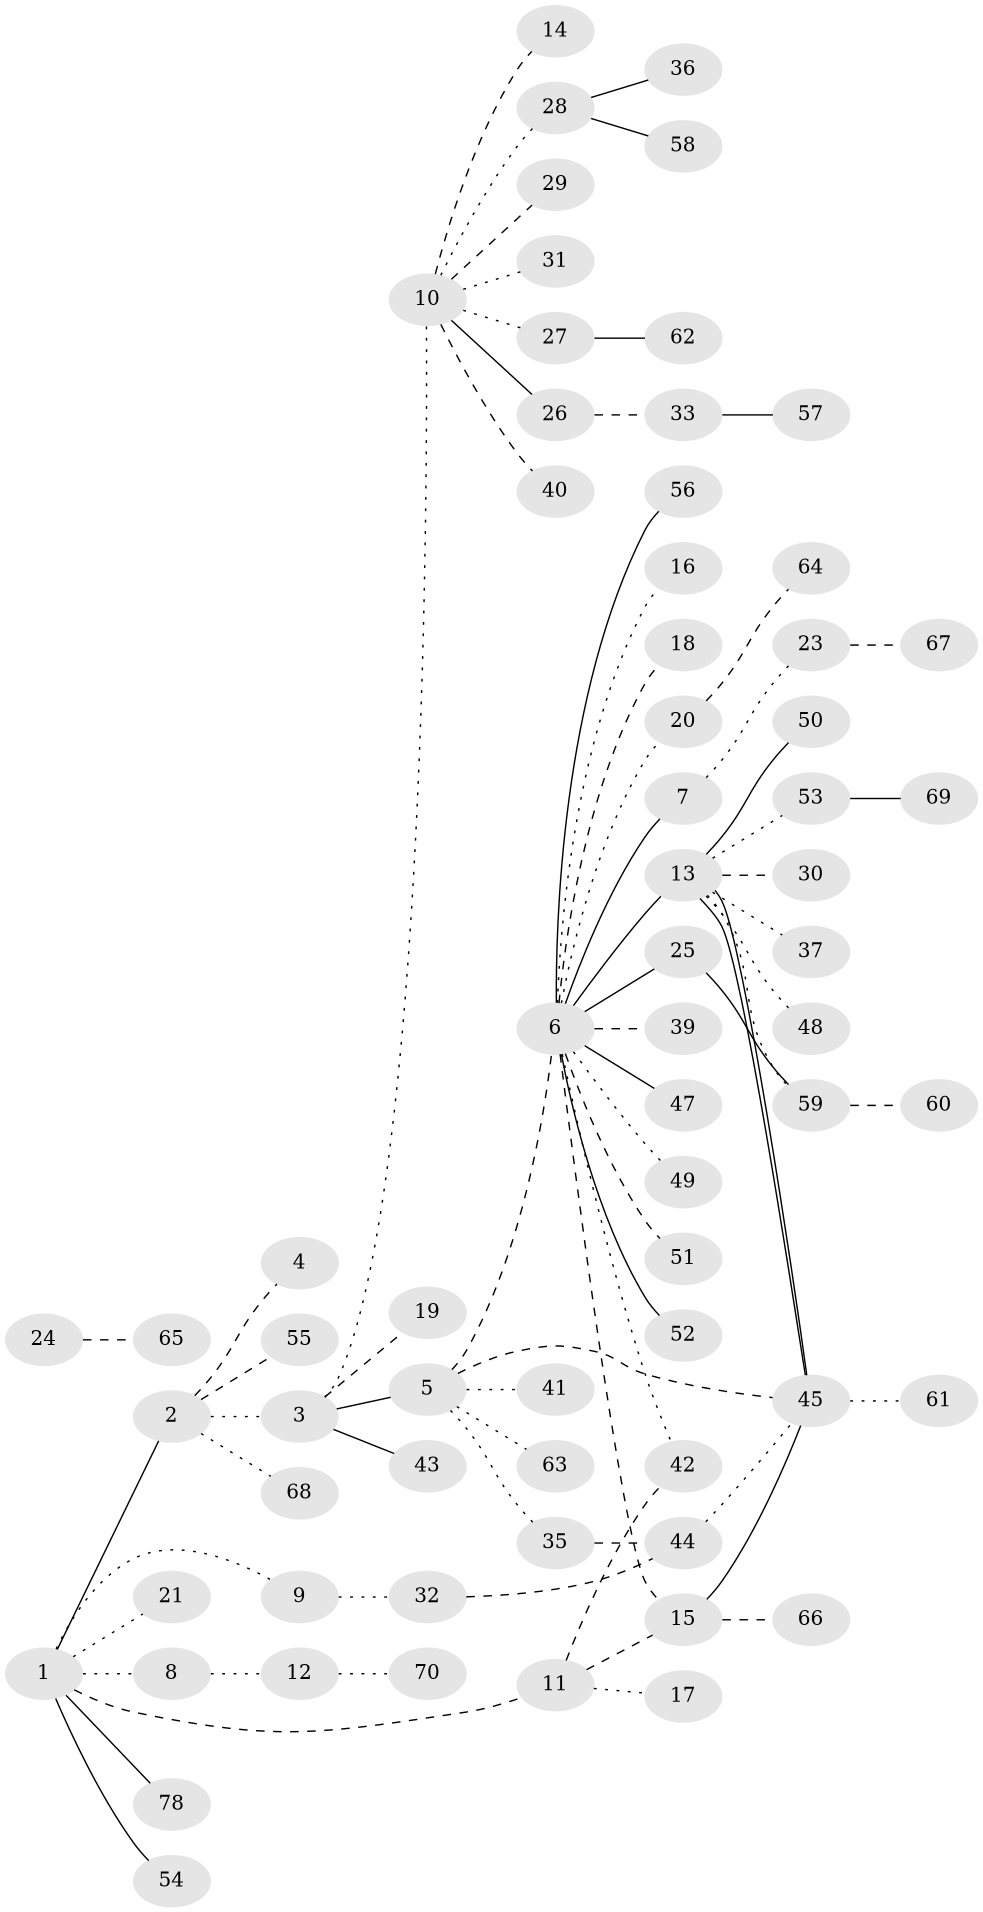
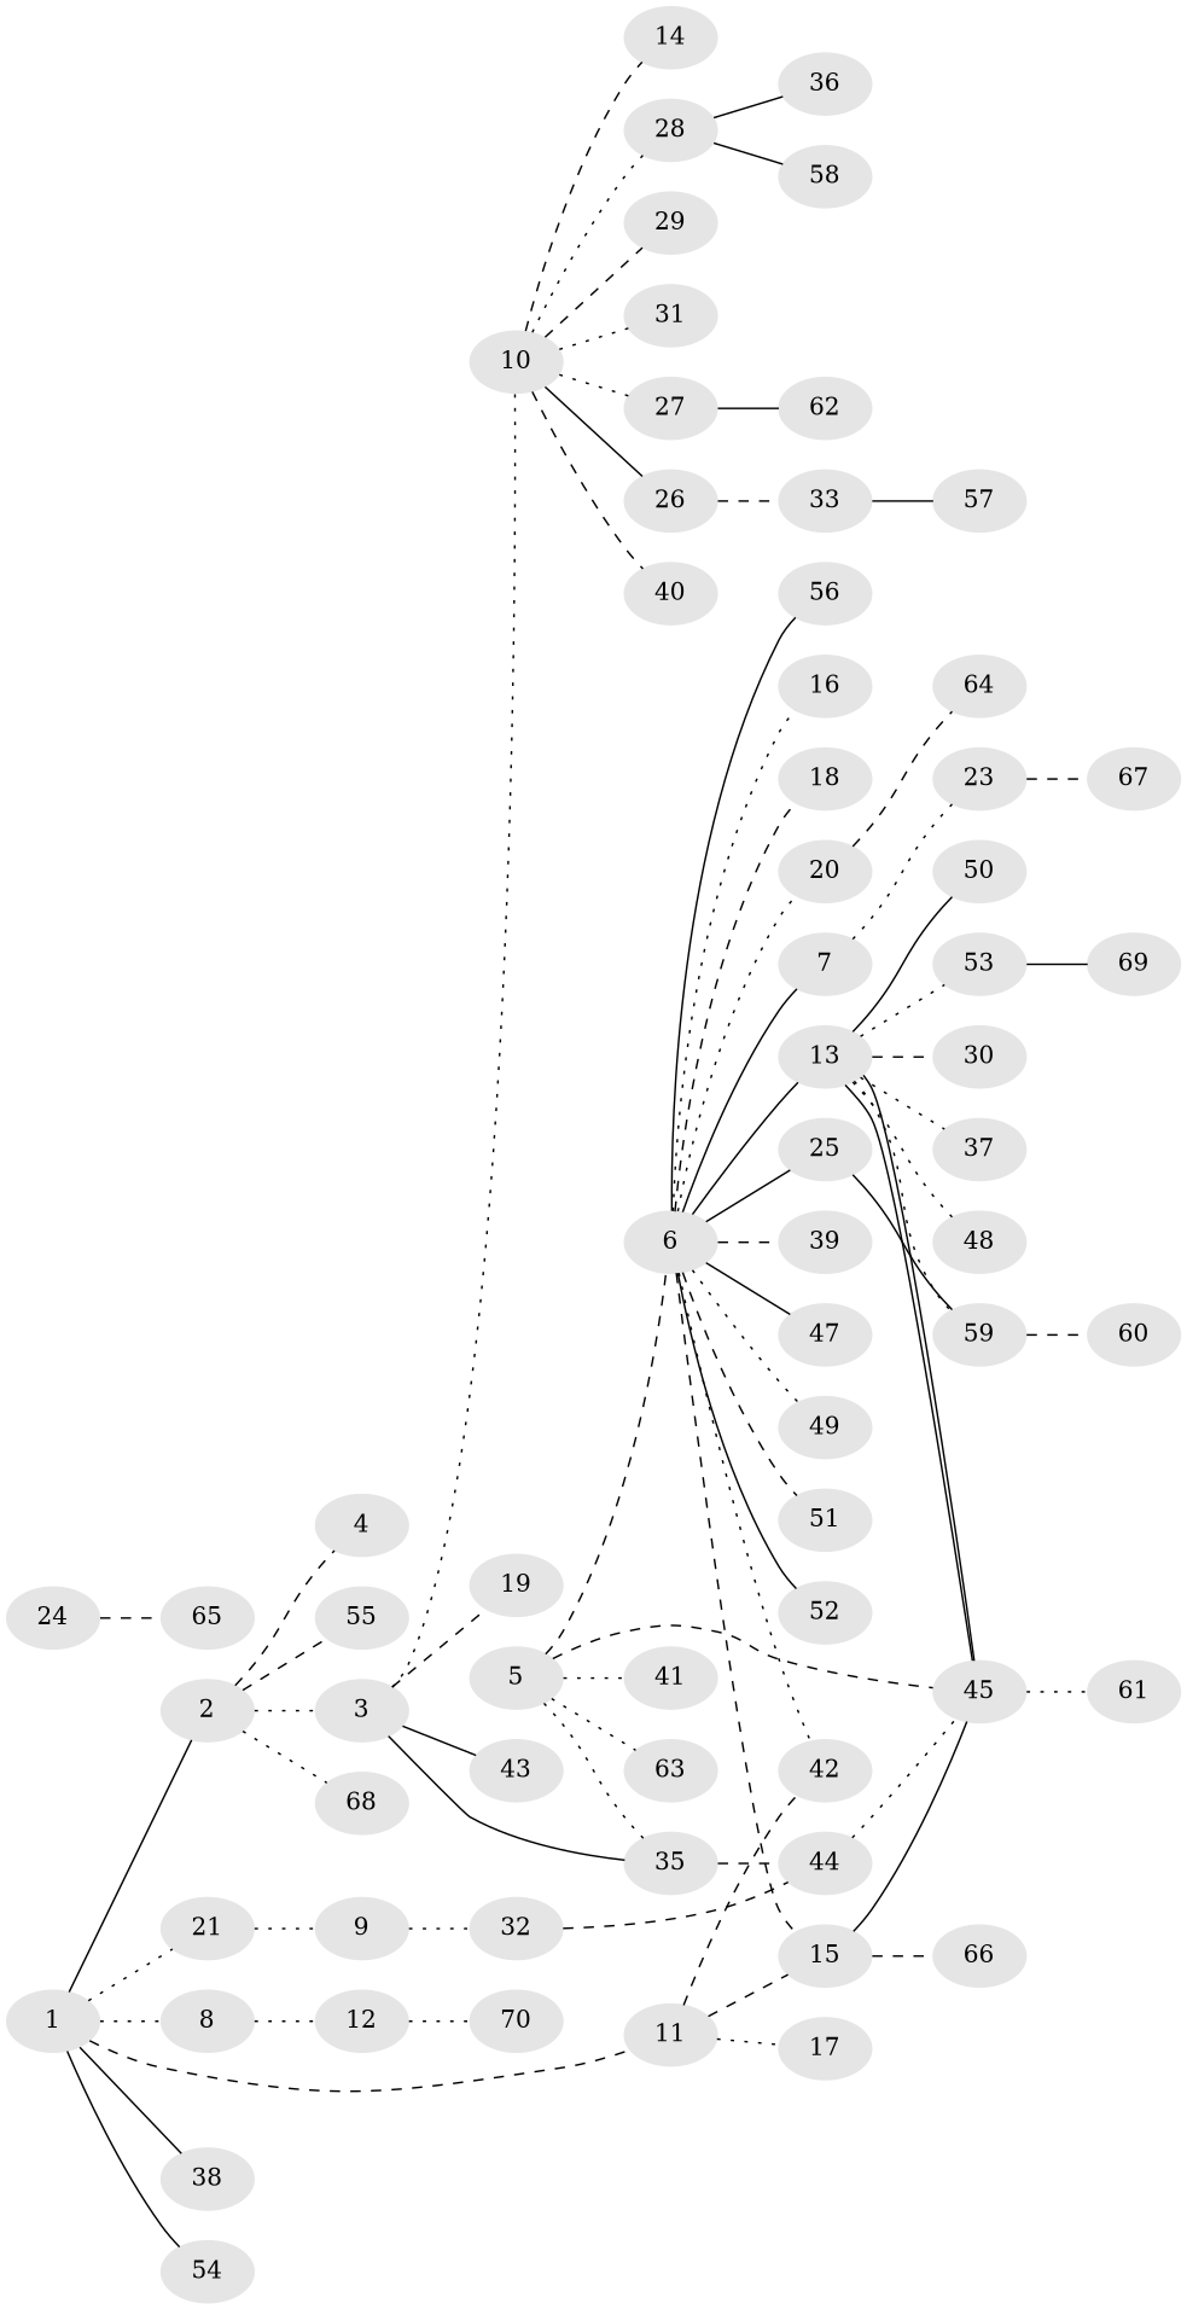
  graph {
    rankdir=LR
    node [color=gray90 style=filled]
    edge [style=dotted]
    1
    2
    8
    9
    11
    21
-   38 [label=78]
+   38
    54
    3
    4
    55
    68
    12
    32
    15
    42
    17
    5
    10
    19
    43
    6
    35
    41
    45
    63
    14
    26
    27
    28
    29
    31
    40
    7
    13
    16
    18
    20
    25
    39
    47
    49
    51
    52
    56
    44
    61
    23
    30
    37
    48
    50
    53
    59
    66
    64
    67
    70
    33
    62
    36
    58
    69
    60
    24
    65
    57
    1 -- 2 [style=solid]
    1 -- 8
-   1 -- 9
+   21 -- 9
    1 -- 11 [style=dashed]
    1 -- 21
    1 -- 38 [style=solid]
    1 -- 54 [style=solid]
    2 -- 3
    2 -- 4 [style=dashed]
    2 -- 55 [style=dashed]
    2 -- 68
    8 -- 12
    9 -- 32
    11 -- 15 [style=dashed]
    11 -- 42 [style=dashed]
    11 -- 17
-   3 -- 5 [style=solid]
+   3 -- 35 [style=solid]
    3 -- 10
    3 -- 19 [style=dashed]
    3 -- 43 [style=solid]
    12 -- 70
    32 -- 44 [style=dashed]
    15 -- 45 [style=solid]
    15 -- 66 [style=dashed]
    5 -- 6 [style=dashed]
    5 -- 35
    5 -- 41
    5 -- 45 [style=dashed]
    5 -- 63
    10 -- 14 [style=dashed]
    10 -- 26 [style=solid]
    10 -- 27
    10 -- 28
    10 -- 29 [style=dashed]
    10 -- 31
    10 -- 40 [style=dashed]
    6 -- 15 [style=dashed]
    6 -- 42
    6 -- 7 [style=solid]
    6 -- 13 [style=solid]
    6 -- 16
    6 -- 18 [style=dashed]
    6 -- 20
    6 -- 25 [style=solid]
    6 -- 39 [style=dashed]
    6 -- 47 [style=solid]
    6 -- 49
    6 -- 51 [style=dashed]
    6 -- 52 [style=solid]
    6 -- 56 [style=solid]
    35 -- 44 [style=dashed]
    45 -- 61
    26 -- 33 [style=dashed]
    27 -- 62 [style=solid]
    28 -- 36 [style=solid]
    28 -- 58 [style=solid]
    7 -- 23
    13 -- 45 [style=solid]
    13 -- 45 [style=solid]
    13 -- 30 [style=dashed]
    13 -- 37
    13 -- 48
    13 -- 50 [style=solid]
    13 -- 53
    13 -- 59
    20 -- 64 [style=dashed]
    25 -- 59 [style=solid]
    44 -- 45
    23 -- 67 [style=dashed]
    53 -- 69 [style=solid]
    59 -- 60 [style=dashed]
    33 -- 57 [style=solid]
    24 -- 65 [style=dashed]
  }
